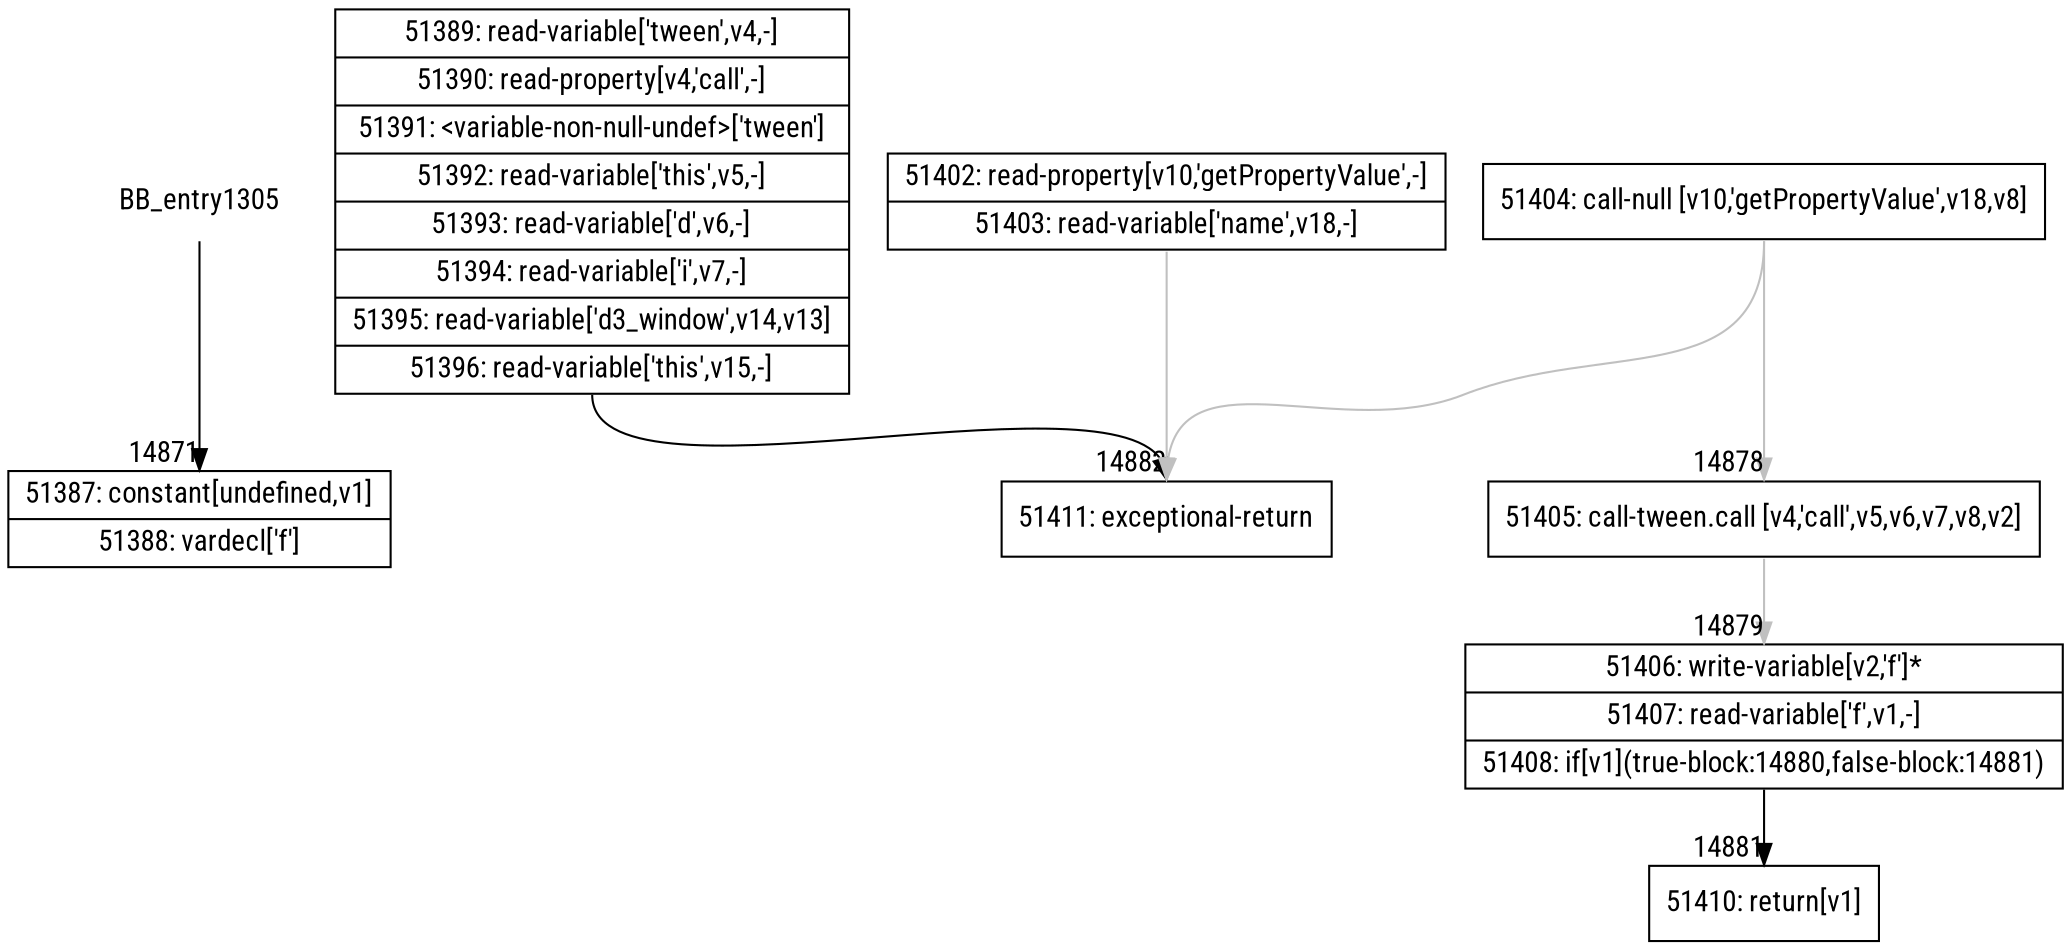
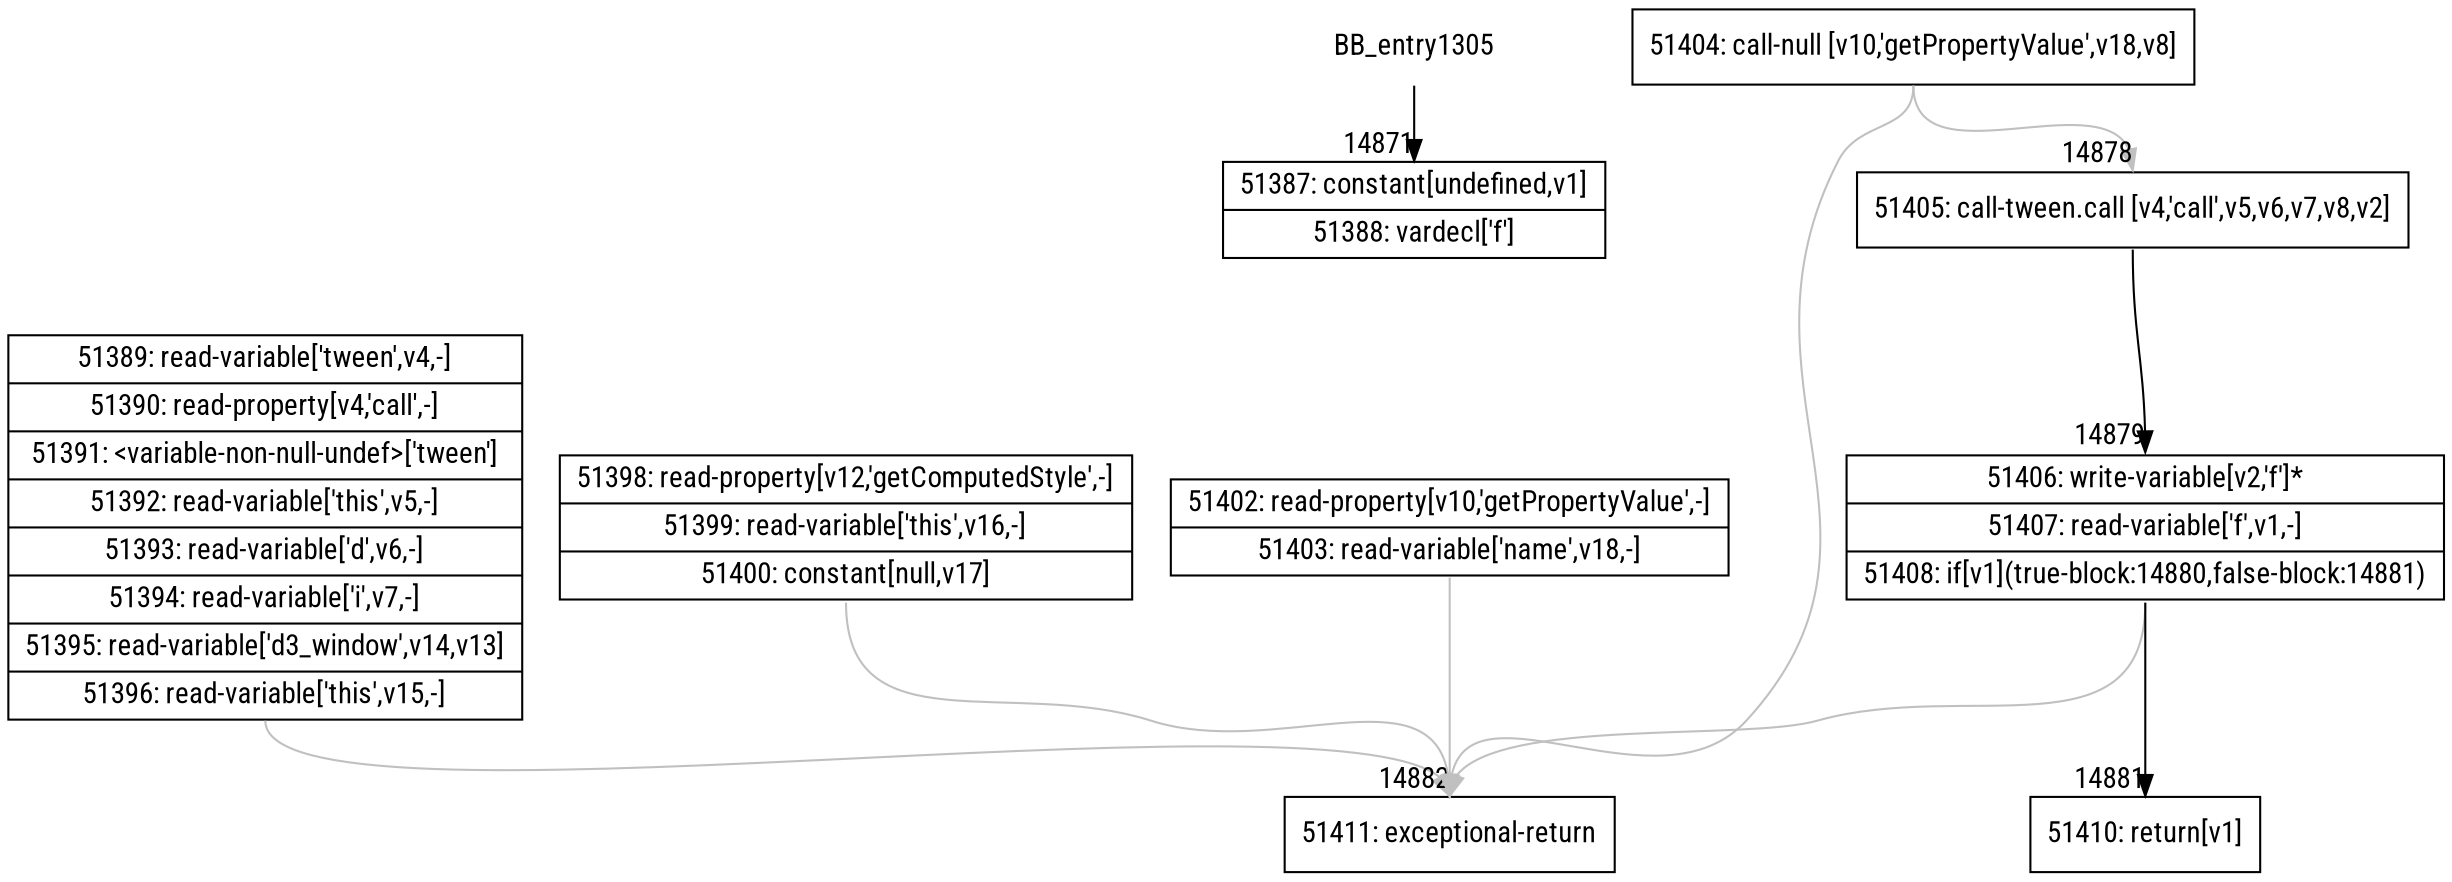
  digraph {
    fontname="Roboto Condensed"
    rankdir=TD
    node [fontname="Roboto Condensed" shape=record]
    edge [fontname="Roboto Condensed" headport=n tailport=s color=gray]
    n1 [label=BB_entry1305 shape=none]
    n2 [label="{51387: constant[undefined,v1]|51388: vardecl['f']}"]
    n3 [label="{51389: read-variable['tween',v4,-]|51390: read-property[v4,'call',-]|51391: \<variable-non-null-undef\>['tween']|51392: read-variable['this',v5,-]|51393: read-variable['d',v6,-]|51394: read-variable['i',v7,-]|51395: read-variable['d3_window',v14,v13]|51396: read-variable['this',v15,-]}"]
    n4 [label="{51411: exceptional-return}"]
+   n5 [label="{51398: read-property[v12,'getComputedStyle',-]|51399: read-variable['this',v16,-]|51400: constant[null,v17]}"]
    n6 [label="{51402: read-property[v10,'getPropertyValue',-]|51403: read-variable['name',v18,-]}"]
    n7 [label="{51404: call-null [v10,'getPropertyValue',v18,v8]}"]
    n8 [label="{51405: call-tween.call [v4,'call',v5,v6,v7,v8,v2]}"]
    n9 [label="{51406: write-variable[v2,'f']*|51407: read-variable['f',v1,-]|51408: if[v1](true-block:14880,false-block:14881)}"]
    n10 [label="{51410: return[v1]}"]
    n1 -> n2 [headlabel="    14871" color=""]
-   n3 -> n4 [color=black headlabel="      14882"]
+   n3 -> n4 [headlabel="      14882"]
+   n5 -> n4
    n6 -> n4
    n7 -> n4
    n7 -> n8 [headlabel="      14878"]
-   n8 -> n9 [headlabel="      14879"]
+   n8 -> n9 [headlabel="      14879" color=""]
+   n9 -> n4
    n9 -> n10 [headlabel="      14881" color=""]
  }
